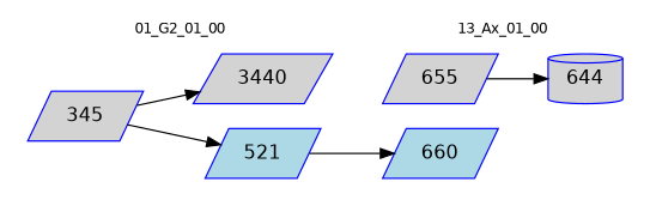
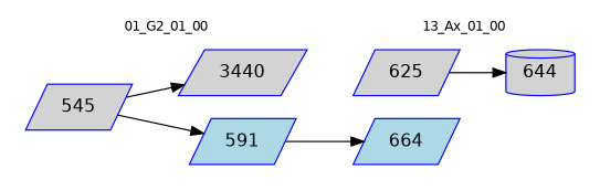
  digraph {
    fontname="DejaVu Sans"
    rankdir=LR
    node [color=blue fillcolor=lightgrey fontname="DejaVu Sans" shape=parallelogram style=filled]
    edge [color=black fontname="DejaVu Sans"]
-   n1 [label=655]
+   n1 [label=625]
    n2 [label=644 shape=cylinder]
-   n3 [fillcolor=lightblue label=660]
-   n4 [label=345]
-   n5 [fillcolor=lightblue label=521]
+   n3 [fillcolor=lightblue label=664]
+   n4 [label=545]
+   n5 [fillcolor=lightblue label=591]
    n6 [label=3440]
    subgraph cluster_1 {
      color=white
      fontsize=10
      label="13_Ax_01_00"
      n1
      n2
      n3
    }
    subgraph cluster_2 {
      color=white
      fontsize=10
      label="01_G2_01_00"
      n4
      n5
      n6
    }
    n1 -> n2
    n4 -> n5
    n4 -> n6
    n5 -> n3
  }
